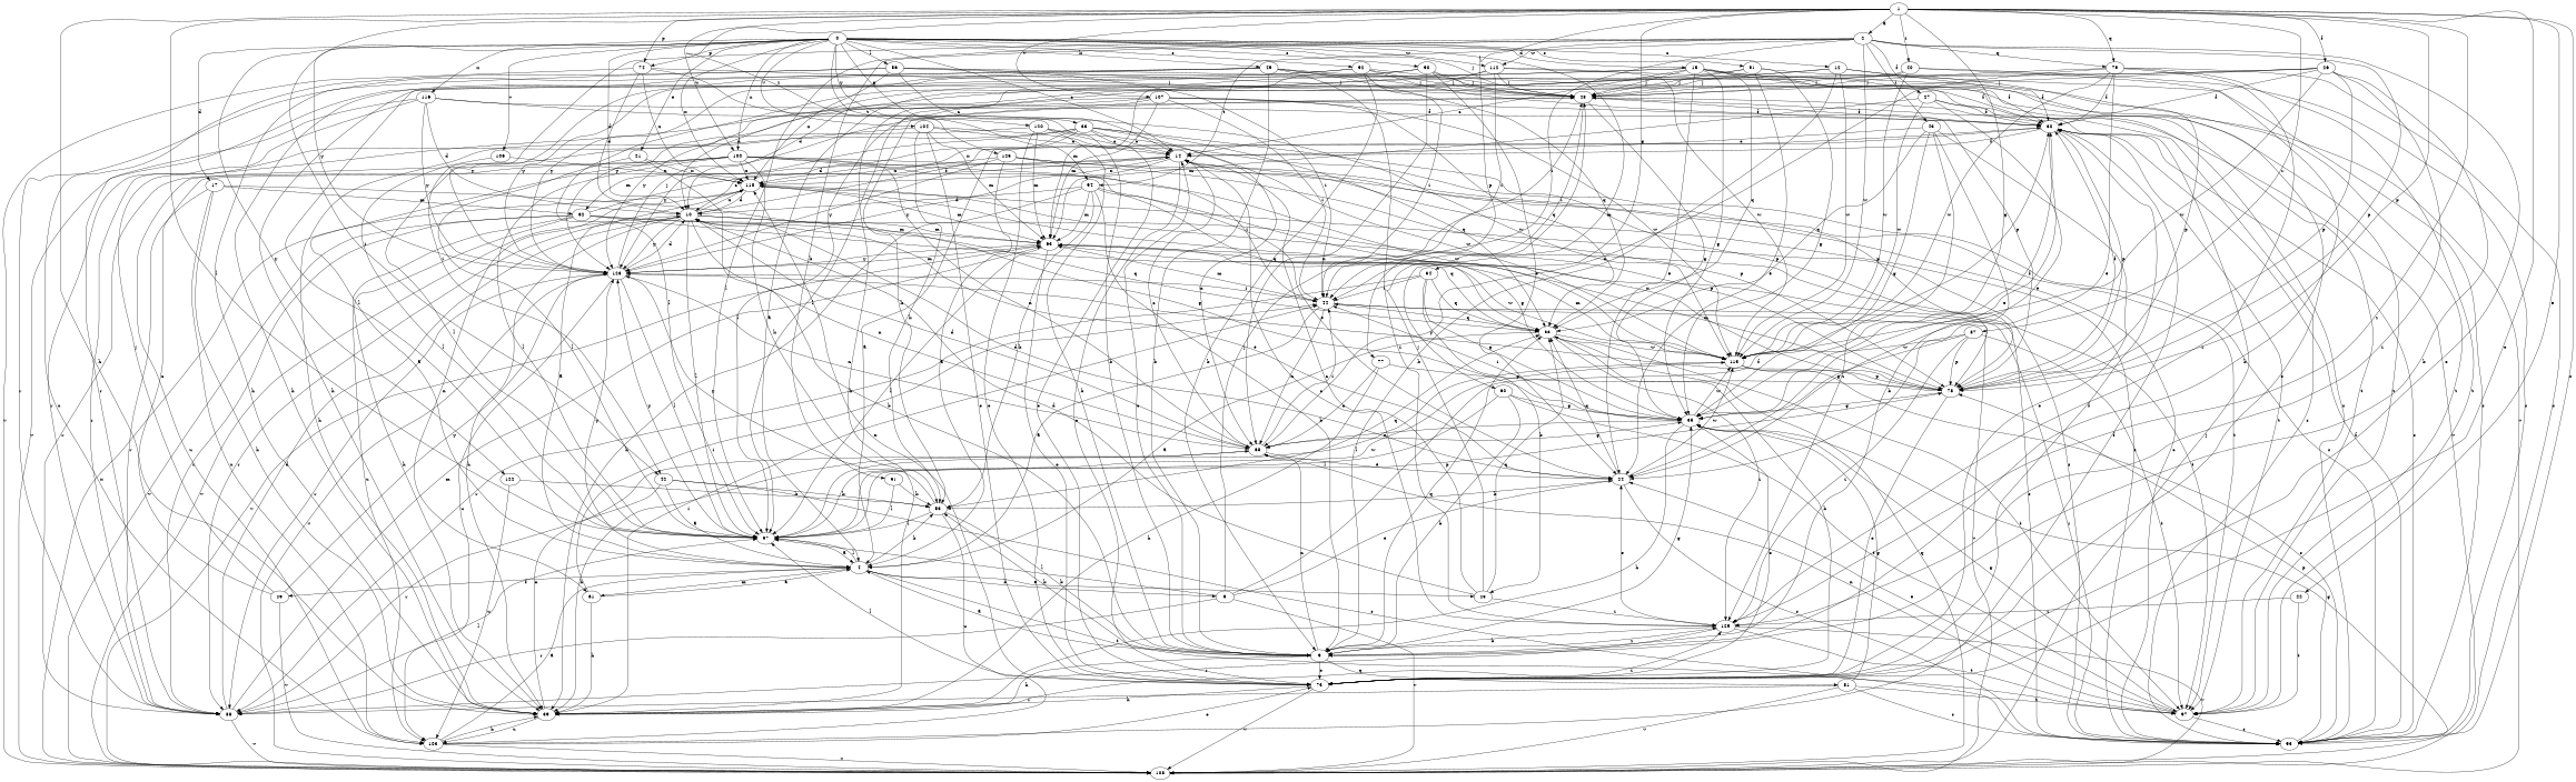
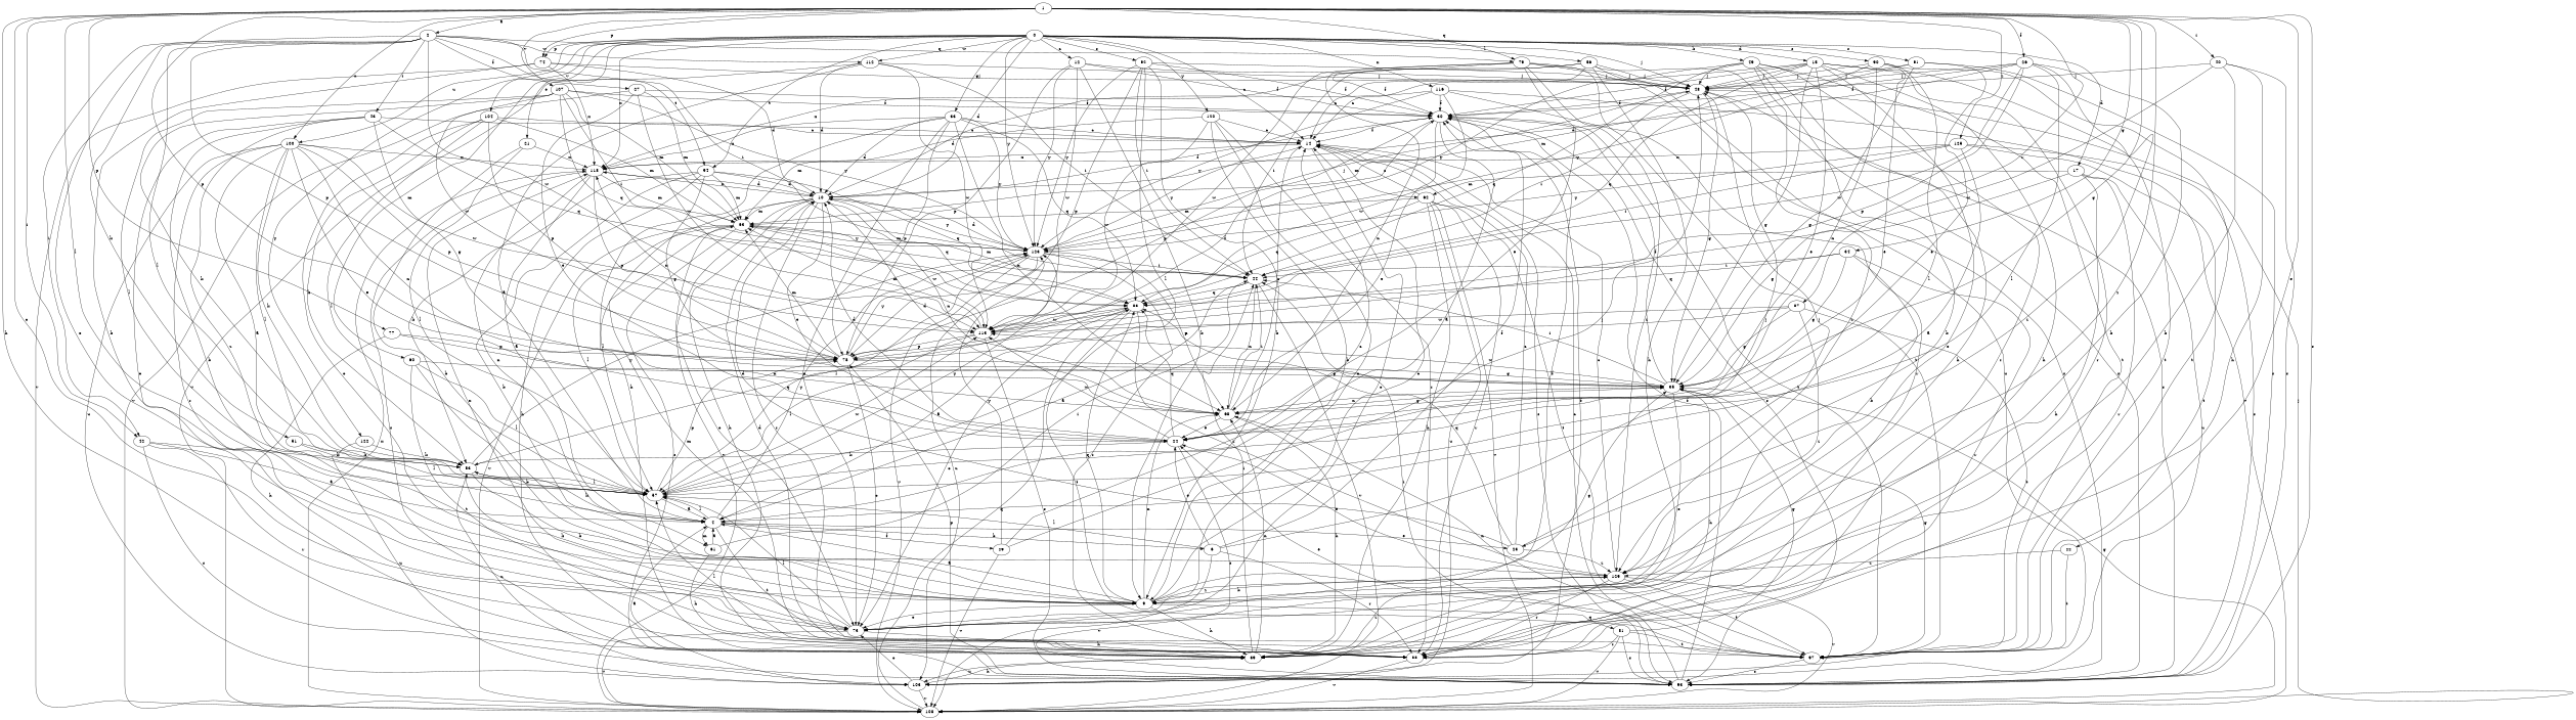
  strict digraph {
    0
    12
    14
    15
    17
    n6 [label=10]
    21
    33
    48
    49
    56
    60
    74
    90
    91
    92
    94
    100
    104
-   106
    112
    116
    118
    120
    122
    123
    78
    113
    30
    9
    73
    93
    62
    35
    39
    97
    24
    88
    83
    103
    57
    108
    68
    63
    44
    129
    53
    4
    61
    1
    2
    22
    26
    34
    40
    42
    77
    79
    87
    107
    125
    27
    43
    51
    23
    6
    29
    81
    0 -> 12 [label=c]
    0 -> 14 [label=c]
    0 -> 15 [label=d]
    0 -> 17 [label=d]
    0 -> n6 [label=d]
    0 -> 21 [label=e]
    0 -> 33 [label=g]
    0 -> 48 [label=j]
    0 -> 49 [label=k]
    0 -> 56 [label=l]
    0 -> 60 [label=m]
    0 -> 74 [label=p]
    0 -> 90 [label=s]
    0 -> 91 [label=s]
    0 -> 92 [label=s]
    0 -> 94 [label=t]
    0 -> 100 [label=u]
    0 -> 104 [label=v]
-   0 -> 106 [label=v]
    0 -> 112 [label=w]
    0 -> 116 [label=x]
    0 -> 118 [label=x]
    0 -> 120 [label=y]
    0 -> 122 [label=y]
    0 -> 123 [label=y]
    12 -> 48 [label=j]
    12 -> 123 [label=y]
    12 -> 78 [label=p]
    12 -> 113 [label=w]
    12 -> 30 [label=f]
    12 -> 9 [label=b]
    14 -> 118 [label=x]
    14 -> 123 [label=y]
    14 -> 73 [label=o]
    14 -> 93 [label=s]
    14 -> 62 [label=m]
    15 -> 14 [label=c]
    15 -> 48 [label=j]
    15 -> 30 [label=f]
    15 -> 73 [label=o]
    15 -> 35 [label=g]
    15 -> 39 [label=h]
    15 -> 97 [label=t]
    15 -> 24 [label=e]
    15 -> 88 [label=r]
    15 -> 83 [label=q]
    17 -> 62 [label=m]
    17 -> 35 [label=g]
    17 -> 39 [label=h]
    17 -> 88 [label=r]
    17 -> 103 [label=u]
    n6 -> 118 [label=x]
    n6 -> 123 [label=y]
    n6 -> 30 [label=f]
    n6 -> 39 [label=h]
    n6 -> 24 [label=e]
    n6 -> 88 [label=r]
    n6 -> 83 [label=q]
    n6 -> 57 [label=l]
    n6 -> 108 [label=v]
    n6 -> 68 [label=n]
    n6 -> 63 [label=m]
    21 -> 118 [label=x]
    21 -> 9 [label=b]
    21 -> 57 [label=l]
    33 -> 14 [label=c]
    33 -> n6 [label=d]
    33 -> 118 [label=x]
    33 -> 123 [label=y]
    33 -> 78 [label=p]
    33 -> 73 [label=o]
    33 -> 39 [label=h]
    33 -> 83 [label=q]
    33 -> 68 [label=n]
    48 -> 30 [label=f]
    48 -> 93 [label=s]
    48 -> 35 [label=g]
    48 -> 44 [label=i]
    49 -> 48 [label=j]
    49 -> 123 [label=y]
    49 -> 9 [label=b]
    49 -> 39 [label=h]
    49 -> 97 [label=t]
    49 -> 88 [label=r]
    49 -> 83 [label=q]
    49 -> 129 [label=z]
    56 -> 14 [label=c]
    56 -> 48 [label=j]
    56 -> 118 [label=x]
    56 -> 93 [label=s]
    56 -> 39 [label=h]
    56 -> 103 [label=u]
    56 -> 44 [label=i]
    60 -> 9 [label=b]
    60 -> 35 [label=g]
    60 -> 97 [label=t]
    60 -> 57 [label=l]
    74 -> n6 [label=d]
    74 -> 48 [label=j]
    74 -> 118 [label=x]
    74 -> 9 [label=b]
    74 -> 108 [label=v]
    90 -> 48 [label=j]
    90 -> 123 [label=y]
    90 -> 97 [label=t]
    90 -> 24 [label=e]
    90 -> 57 [label=l]
    90 -> 68 [label=n]
    91 -> 48 [label=j]
    91 -> 93 [label=s]
    91 -> 35 [label=g]
    91 -> 24 [label=e]
    91 -> 63 [label=m]
    92 -> 48 [label=j]
    92 -> 123 [label=y]
    92 -> 78 [label=p]
    92 -> 30 [label=f]
    92 -> 9 [label=b]
    92 -> 57 [label=l]
    92 -> 44 [label=i]
    94 -> n6 [label=d]
    94 -> 9 [label=b]
    94 -> 35 [label=g]
    94 -> 39 [label=h]
    94 -> 83 [label=q]
    94 -> 63 [label=m]
    94 -> 53 [label=k]
    100 -> 118 [label=x]
    100 -> 78 [label=p]
    100 -> 113 [label=w]
    100 -> 24 [label=e]
    100 -> 88 [label=r]
    100 -> 103 [label=u]
    100 -> 57 [label=l]
    100 -> 68 [label=n]
    100 -> 53 [label=k]
    100 -> 4 [label=a]
    104 -> 14 [label=c]
    104 -> 78 [label=p]
    104 -> 73 [label=o]
    104 -> 57 [label=l]
    104 -> 63 [label=m]
    104 -> 53 [label=k]
-   106 -> 118 [label=x]
-   106 -> 57 [label=l]
    112 -> n6 [label=d]
    112 -> 48 [label=j]
    112 -> 113 [label=w]
    112 -> 108 [label=v]
    112 -> 44 [label=i]
    112 -> 4 [label=a]
    116 -> n6 [label=d]
    116 -> 123 [label=y]
    116 -> 113 [label=w]
    116 -> 30 [label=f]
    116 -> 88 [label=r]
    116 -> 108 [label=v]
    118 -> n6 [label=d]
    118 -> 78 [label=p]
    118 -> 93 [label=s]
    118 -> 63 [label=m]
    118 -> 4 [label=a]
    118 -> 61 [label=n]
    120 -> 14 [label=c]
    120 -> 113 [label=w]
    120 -> 9 [label=b]
    120 -> 73 [label=o]
    120 -> 88 [label=r]
    120 -> 63 [label=m]
    122 -> 103 [label=u]
    122 -> 53 [label=k]
    123 -> n6 [label=d]
    123 -> 48 [label=j]
    123 -> 88 [label=r]
    123 -> 103 [label=u]
    123 -> 57 [label=l]
    123 -> 108 [label=v]
    123 -> 68 [label=n]
    123 -> 63 [label=m]
    123 -> 44 [label=i]
    78 -> 118 [label=x]
    78 -> 123 [label=y]
    78 -> 30 [label=f]
    78 -> 73 [label=o]
    78 -> 35 [label=g]
    78 -> 63 [label=m]
    113 -> 78 [label=p]
    113 -> 93 [label=s]
    113 -> 57 [label=l]
    113 -> 63 [label=m]
    30 -> 14 [label=f]
    30 -> 78 [label=p]
    30 -> 93 [label=s]
    30 -> 97 [label=t]
    30 -> 24 [label=e]
    30 -> 4 [label=a]
    9 -> 14 [label=c]
    9 -> 73 [label=o]
    9 -> 35 [label=g]
    9 -> 39 [label=h]
    9 -> 83 [label=q]
    9 -> 68 [label=n]
    9 -> 129 [label=z]
    9 -> 53 [label=k]
    9 -> 4 [label=a]
    9 -> 81 [label=q]
    73 -> 118 [label=x]
    73 -> 30 [label=f]
    73 -> 39 [label=h]
    73 -> 57 [label=l]
    73 -> 108 [label=v]
    93 -> 14 [label=c]
    93 -> 78 [label=p]
    93 -> 30 [label=f]
    93 -> 44 [label=i]
    62 -> 14 [label=c]
    62 -> 39 [label=h]
    62 -> 97 [label=t]
    62 -> 88 [label=r]
    62 -> 83 [label=q]
    62 -> 103 [label=u]
    62 -> 108 [label=v]
    62 -> 63 [label=m]
    35 -> 113 [label=w]
    35 -> 30 [label=f]
    35 -> 73 [label=o]
    35 -> 39 [label=h]
    35 -> 68 [label=n]
    35 -> 44 [label=i]
    39 -> 103 [label=u]
    39 -> 68 [label=n]
    39 -> 44 [label=i]
    39 -> 129 [label=z]
    97 -> 93 [label=s]
    97 -> 35 [label=g]
    97 -> 24 [label=e]
    97 -> 68 [label=n]
    24 -> n6 [label=d]
    24 -> 113 [label=w]
    24 -> 93 [label=s]
    24 -> 83 [label=q]
    24 -> 53 [label=k]
    88 -> n6 [label=d]
    88 -> 57 [label=l]
    88 -> 108 [label=v]
    88 -> 63 [label=m]
    83 -> 113 [label=w]
-   83 -> 73 [label=b]
+   83 -> 73 [label=o]
    83 -> 97 [label=t]
    83 -> 129 [label=z]
    83 -> 4 [label=a]
    103 -> 30 [label=f]
    103 -> 73 [label=o]
    103 -> 39 [label=h]
    103 -> 108 [label=v]
    103 -> 4 [label=a]
    57 -> 123 [label=y]
    57 -> 78 [label=p]
    57 -> 113 [label=w]
    57 -> 4 [label=a]
    108 -> 48 [label=j]
    108 -> 118 [label=x]
    108 -> 35 [label=g]
    108 -> 83 [label=q]
    68 -> 14 [label=c]
    68 -> n6 [label=d]
    68 -> 35 [label=g]
    68 -> 39 [label=h]
    68 -> 24 [label=e]
    68 -> 44 [label=i]
    63 -> 123 [label=y]
    63 -> 113 [label=w]
    63 -> 73 [label=o]
    63 -> 93 [label=s]
    63 -> 57 [label=l]
    63 -> 108 [label=v]
    44 -> 83 [label=q]
    44 -> 108 [label=v]
    44 -> 68 [label=n]
    44 -> 63 [label=m]
    44 -> 4 [label=a]
    129 -> 14 [label=c]
    129 -> 9 [label=b]
    129 -> 97 [label=t]
    129 -> 24 [label=e]
    129 -> 88 [label=r]
    129 -> 108 [label=v]
    53 -> 123 [label=y]
    53 -> 9 [label=b]
    53 -> 83 [label=q]
    53 -> 103 [label=u]
    53 -> 57 [label=l]
    4 -> 123 [label=y]
    4 -> 97 [label=t]
    4 -> 57 [label=l]
    4 -> 53 [label=k]
    4 -> 61 [label=m]
    4 -> 23 [label=e]
    4 -> 6 [label=b]
    4 -> 29 [label=f]
    61 -> 39 [label=h]
    61 -> 44 [label=i]
    61 -> 4 [label=a]
    1 -> 74 [label=p]
    1 -> 100 [label=u]
    1 -> 78 [label=p]
    1 -> 73 [label=o]
    1 -> 93 [label=s]
    1 -> 35 [label=g]
    1 -> 39 [label=h]
    1 -> 57 [label=l]
    1 -> 129 [label=z]
    1 -> 2 [label=a]
    1 -> 22 [label=e]
    1 -> 26 [label=f]
    1 -> 34 [label=g]
    1 -> 40 [label=i]
    1 -> 42 [label=i]
    1 -> 77 [label=p]
    1 -> 79 [label=q]
    1 -> 87 [label=r]
    1 -> 107 [label=v]
    1 -> 125 [label=z]
    2 -> 94 [label=t]
    2 -> 112 [label=w]
    2 -> 78 [label=p]
    2 -> 113 [label=w]
    2 -> 73 [label=o]
    2 -> 57 [label=l]
    2 -> 44 [label=i]
    2 -> 42 [label=i]
    2 -> 79 [label=q]
    2 -> 27 [label=f]
    2 -> 43 [label=i]
    2 -> 51 [label=k]
    22 -> 97 [label=t]
    22 -> 129 [label=z]
    26 -> n6 [label=d]
    26 -> 48 [label=j]
    26 -> 78 [label=p]
    26 -> 113 [label=w]
    26 -> 30 [label=f]
    26 -> 9 [label=b]
    26 -> 57 [label=l]
    26 -> 129 [label=z]
    34 -> 35 [label=g]
    34 -> 88 [label=r]
    34 -> 83 [label=q]
    34 -> 44 [label=i]
    34 -> 23 [label=b]
    40 -> 48 [label=j]
    40 -> 113 [label=w]
    40 -> 9 [label=b]
    40 -> 93 [label=s]
    40 -> 39 [label=h]
    42 -> 93 [label=s]
    42 -> 88 [label=r]
    42 -> 53 [label=k]
    42 -> 4 [label=a]
    77 -> 78 [label=p]
    77 -> 39 [label=h]
    77 -> 68 [label=n]
    79 -> 48 [label=j]
    79 -> 113 [label=w]
    79 -> 30 [label=f]
    79 -> 93 [label=s]
    79 -> 97 [label=t]
    79 -> 24 [label=e]
    79 -> 68 [label=n]
    79 -> 129 [label=z]
    87 -> 78 [label=p]
    87 -> 113 [label=w]
    87 -> 35 [label=g]
    87 -> 97 [label=t]
    87 -> 129 [label=z]
    107 -> 123 [label=y]
    107 -> 113 [label=w]
    107 -> 30 [label=f]
    107 -> 83 [label=q]
    107 -> 57 [label=l]
    107 -> 63 [label=m]
    107 -> 44 [label=i]
    107 -> 53 [label=k]
    125 -> 118 [label=x]
    125 -> 123 [label=y]
    125 -> 93 [label=s]
    125 -> 97 [label=t]
    125 -> 44 [label=i]
    125 -> 4 [label=a]
    27 -> 113 [label=w]
    27 -> 30 [label=f]
    27 -> 24 [label=e]
    27 -> 108 [label=v]
    27 -> 63 [label=m]
    43 -> 14 [label=c]
    43 -> 9 [label=b]
    43 -> 73 [label=o]
    43 -> 35 [label=g]
    43 -> 83 [label=q]
    43 -> 129 [label=z]
    51 -> 57 [label=l]
    51 -> 53 [label=k]
    23 -> 14 [label=c]
    23 -> n6 [label=d]
    23 -> 48 [label=j]
    23 -> 83 [label=q]
    23 -> 129 [label=z]
    6 -> 48 [label=j]
    6 -> 30 [label=f]
    6 -> 24 [label=e]
    6 -> 88 [label=r]
    6 -> 57 [label=l]
    6 -> 108 [label=v]
    29 -> 14 [label=c]
    29 -> 48 [label=j]
    29 -> 123 [label=y]
    29 -> 108 [label=v]
    81 -> 93 [label=s]
    81 -> 35 [label=g]
    81 -> 97 [label=t]
    81 -> 88 [label=r]
    81 -> 108 [label=v]
  }
